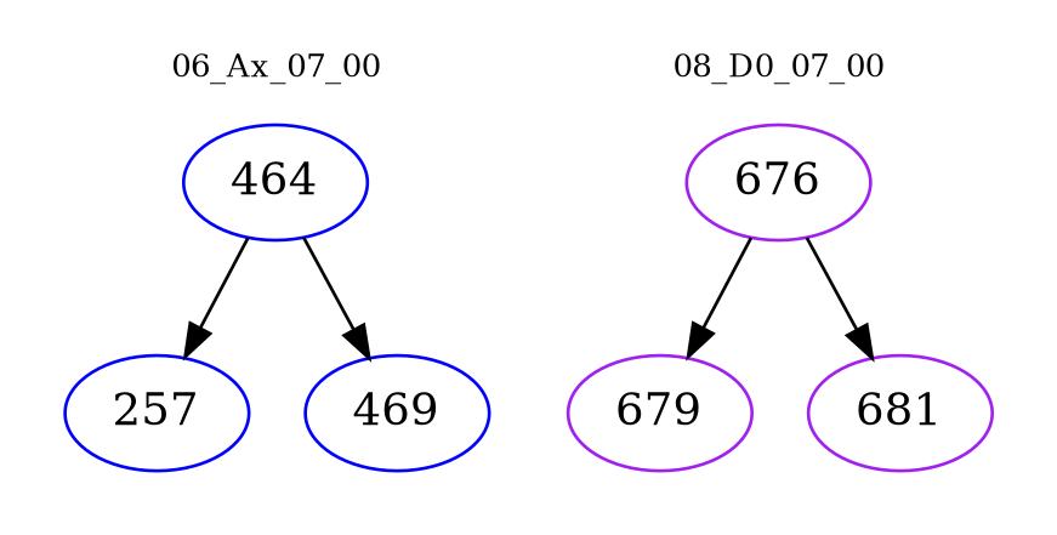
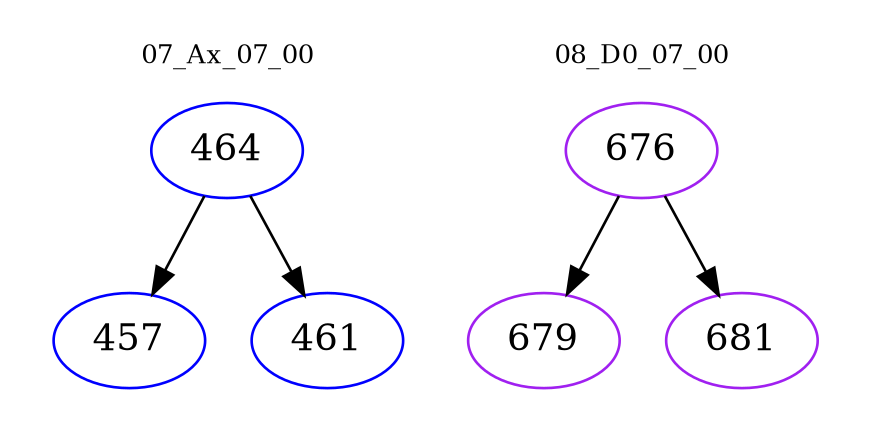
  digraph {
    node [color=blue]
    edge [color=black]
    n1 [label=464]
-   n2 [label=257]
-   n3 [label=469]
+   n2 [label=457]
+   n3 [label=461]
    n4 [color=purple label=676]
    n5 [color=purple label=679]
    n6 [color=purple label=681]
    subgraph cluster_1 {
      color=white
      fontsize=10
-     label="06_Ax_07_00"
+     label="07_Ax_07_00"
      n1
      n2
      n3
    }
    subgraph cluster_2 {
      color=white
      fontsize=10
      label="08_D0_07_00"
      n4
      n5
      n6
    }
    n1 -> n2
    n1 -> n3
    n4 -> n5
    n4 -> n6
  }
